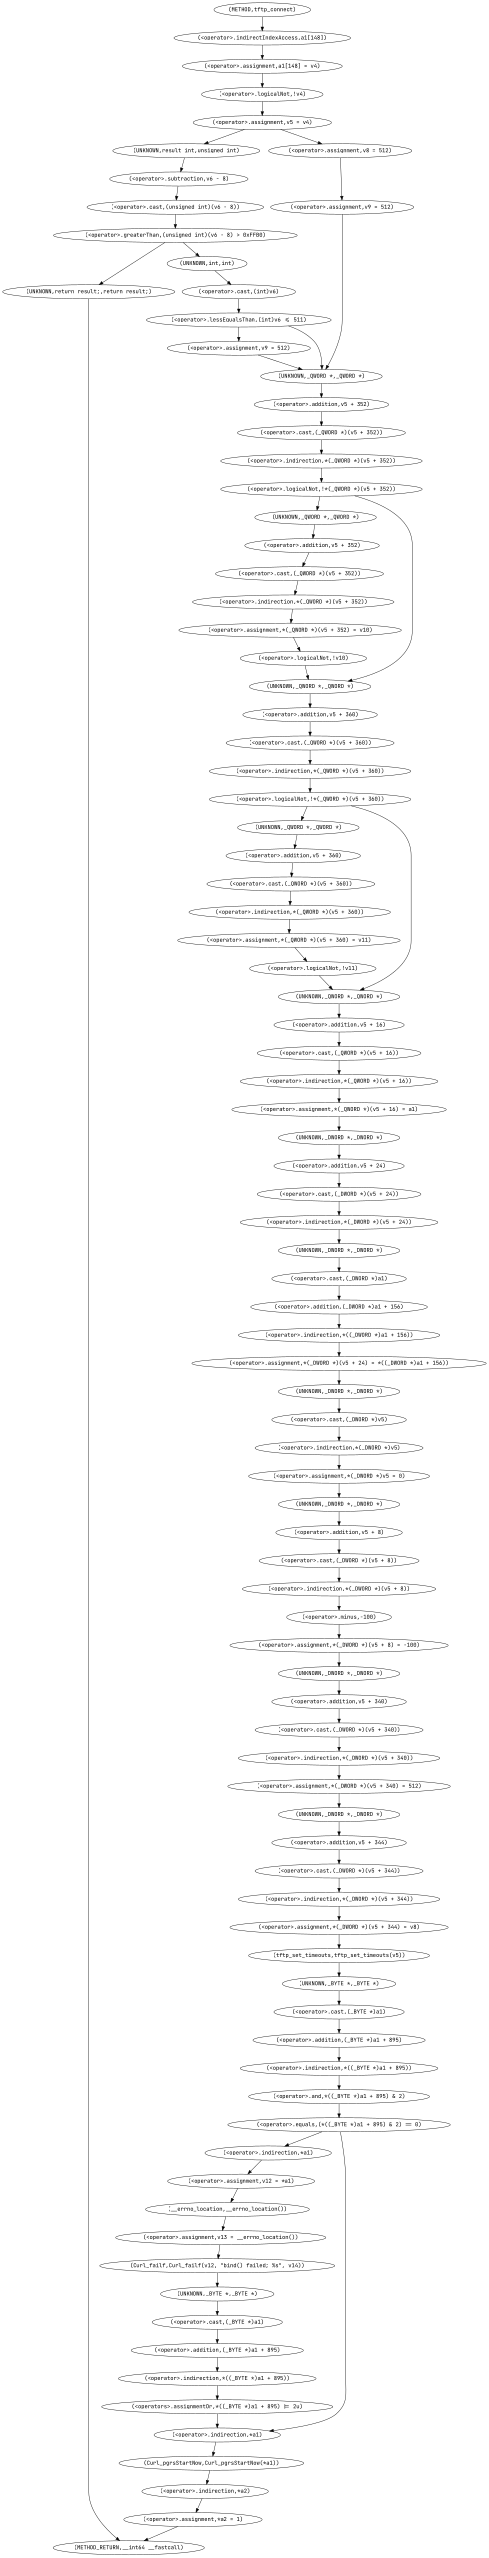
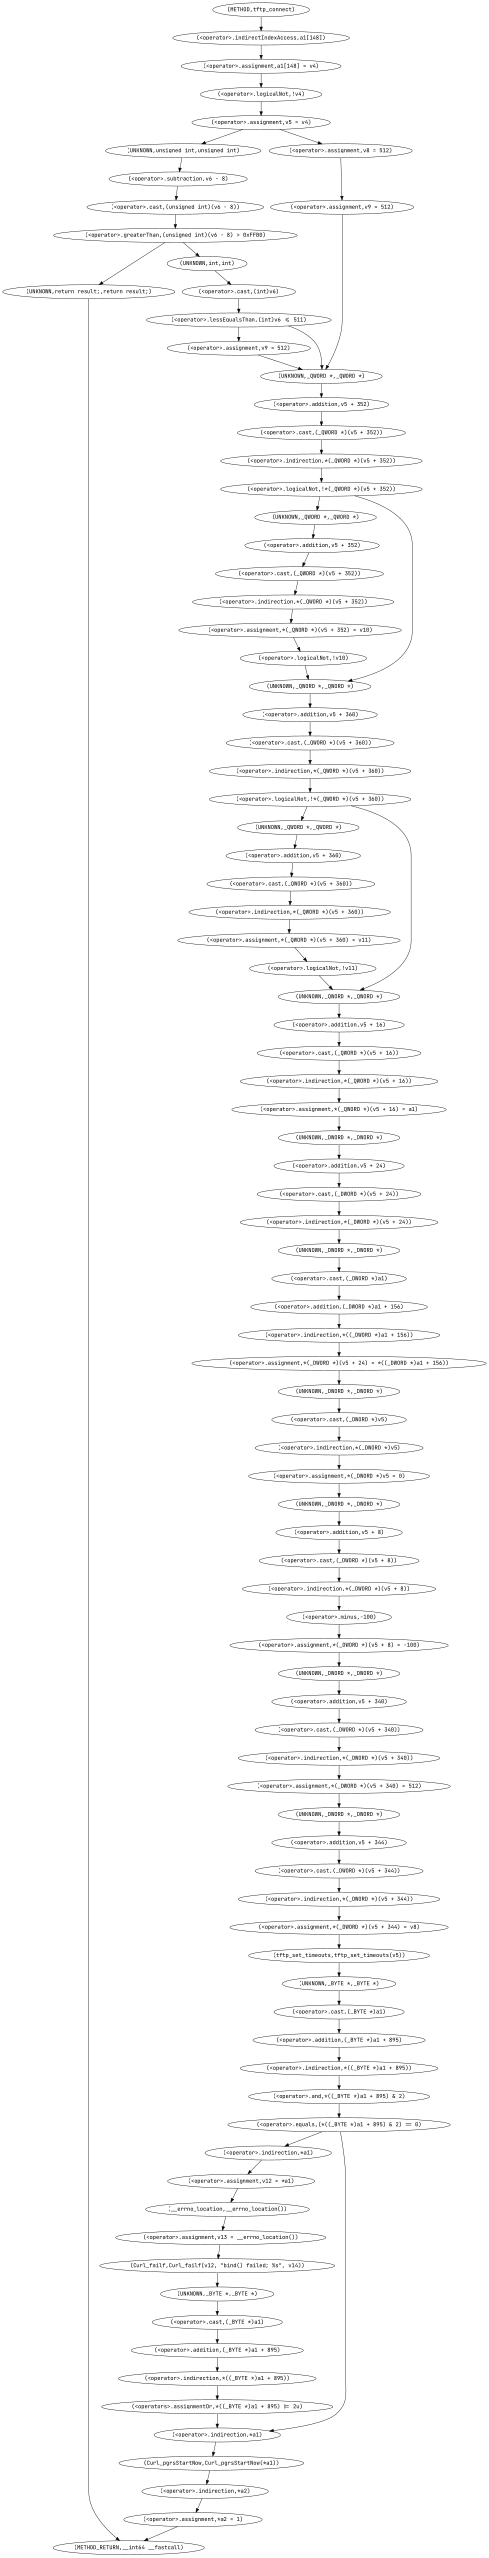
  digraph {
    fontname="JetBrains Mono"
    node [fontname="JetBrains Mono"]
    edge [fontname="JetBrains Mono"]
    n1 [label="(<operator>.assignment,a1[148] = v4)"]
    n2 [label="(<operator>.logicalNot,!v4)"]
    n3 [label="(<operator>.assignment,v5 = v4)"]
    n4 [label="(<operator>.indirectIndexAccess,a1[148])"]
-   n5 [label="(UNKNOWN,result int,unsigned int)"]
+   n5 [label="(UNKNOWN,unsigned int,unsigned int)"]
    n6 [label="(<operator>.assignment,v8 = 512)"]
    n7 [label="(<operator>.subtraction,v6 - 8)"]
    n8 [label="(<operator>.assignment,v9 = 512)"]
    n9 [label="(<operator>.greaterThan,(unsigned int)(v6 - 8) > 0xFFB0)"]
    n10 [label="(UNKNOWN,return result;,return result;)"]
    n11 [label="(UNKNOWN,int,int)"]
    n12 [label="(METHOD_RETURN,__int64 __fastcall)"]
    n13 [label="(<operator>.cast,(int)v6)"]
    n14 [label="(<operator>.cast,(unsigned int)(v6 - 8))"]
    n15 [label="(<operator>.lessEqualsThan,(int)v6 <= 511)"]
    n16 [label="(<operator>.assignment,v9 = 512)"]
    n17 [label="(UNKNOWN,_QWORD *,_QWORD *)"]
    n18 [label="(<operator>.addition,v5 + 352)"]
    n19 [label="(<operator>.logicalNot,!*(_QWORD *)(v5 + 352))"]
    n20 [label="(UNKNOWN,_QWORD *,_QWORD *)"]
    n21 [label="(UNKNOWN,_QWORD *,_QWORD *)"]
    n22 [label="(<operator>.addition,v5 + 352)"]
    n23 [label="(<operator>.addition,v5 + 360)"]
    n24 [label="(<operator>.indirection,*(_QWORD *)(v5 + 352))"]
    n25 [label="(<operator>.cast,(_QWORD *)(v5 + 352))"]
    n26 [label="(<operator>.assignment,*(_QWORD *)(v5 + 352) = v10)"]
    n27 [label="(<operator>.logicalNot,!v10)"]
    n28 [label="(<operator>.indirection,*(_QWORD *)(v5 + 352))"]
    n29 [label="(<operator>.cast,(_QWORD *)(v5 + 352))"]
    n30 [label="(<operator>.logicalNot,!*(_QWORD *)(v5 + 360))"]
    n31 [label="(UNKNOWN,_QWORD *,_QWORD *)"]
    n32 [label="(UNKNOWN,_QWORD *,_QWORD *)"]
    n33 [label="(<operator>.addition,v5 + 360)"]
    n34 [label="(<operator>.addition,v5 + 16)"]
    n35 [label="(<operator>.indirection,*(_QWORD *)(v5 + 360))"]
    n36 [label="(<operator>.cast,(_QWORD *)(v5 + 360))"]
    n37 [label="(<operator>.assignment,*(_QWORD *)(v5 + 360) = v11)"]
    n38 [label="(<operator>.logicalNot,!v11)"]
    n39 [label="(<operator>.indirection,*(_QWORD *)(v5 + 360))"]
    n40 [label="(<operator>.cast,(_QWORD *)(v5 + 360))"]
    n41 [label="(<operator>.assignment,*(_QWORD *)(v5 + 16) = a1)"]
    n42 [label="(UNKNOWN,_DWORD *,_DWORD *)"]
    n43 [label="(<operator>.addition,v5 + 24)"]
    n44 [label="(<operator>.indirection,*(_QWORD *)(v5 + 16))"]
    n45 [label="(<operator>.cast,(_QWORD *)(v5 + 16))"]
    n46 [label="(<operator>.assignment,*(_DWORD *)(v5 + 24) = *((_DWORD *)a1 + 156))"]
    n47 [label="(UNKNOWN,_DWORD *,_DWORD *)"]
    n48 [label="(<operator>.cast,(_DWORD *)v5)"]
    n49 [label="(<operator>.indirection,*(_DWORD *)(v5 + 24))"]
    n50 [label="(UNKNOWN,_DWORD *,_DWORD *)"]
    n51 [label="(<operator>.cast,(_DWORD *)a1)"]
    n52 [label="(<operator>.cast,(_DWORD *)(v5 + 24))"]
    n53 [label="(<operator>.indirection,*((_DWORD *)a1 + 156))"]
    n54 [label="(<operator>.addition,(_DWORD *)a1 + 156)"]
    n55 [label="(<operator>.assignment,*(_DWORD *)v5 = 0)"]
    n56 [label="(UNKNOWN,_DWORD *,_DWORD *)"]
    n57 [label="(<operator>.addition,v5 + 8)"]
    n58 [label="(<operator>.indirection,*(_DWORD *)v5)"]
    n59 [label="(<operator>.assignment,*(_DWORD *)(v5 + 8) = -100)"]
    n60 [label="(UNKNOWN,_DWORD *,_DWORD *)"]
    n61 [label="(<operator>.addition,v5 + 340)"]
    n62 [label="(<operator>.indirection,*(_DWORD *)(v5 + 8))"]
    n63 [label="(<operator>.minus,-100)"]
    n64 [label="(<operator>.cast,(_DWORD *)(v5 + 8))"]
    n65 [label="(<operator>.assignment,*(_DWORD *)(v5 + 340) = 512)"]
    n66 [label="(UNKNOWN,_DWORD *,_DWORD *)"]
    n67 [label="(<operator>.addition,v5 + 344)"]
    n68 [label="(<operator>.indirection,*(_DWORD *)(v5 + 340))"]
    n69 [label="(<operator>.cast,(_DWORD *)(v5 + 340))"]
    n70 [label="(<operator>.assignment,*(_DWORD *)(v5 + 344) = v8)"]
    n71 [label="(tftp_set_timeouts,tftp_set_timeouts(v5))"]
    n72 [label="(UNKNOWN,_BYTE *,_BYTE *)"]
    n73 [label="(<operator>.indirection,*(_DWORD *)(v5 + 344))"]
    n74 [label="(<operator>.cast,(_DWORD *)(v5 + 344))"]
    n75 [label="(<operator>.cast,(_BYTE *)a1)"]
    n76 [label="(<operator>.equals,(*((_BYTE *)a1 + 895) & 2) == 0)"]
    n77 [label="(<operator>.indirection,*a1)"]
    n78 [label="(<operator>.indirection,*a1)"]
    n79 [label="(<operator>.assignment,v12 = *a1)"]
    n80 [label="(Curl_pgrsStartNow,Curl_pgrsStartNow(*a1))"]
    n81 [label="(<operator>.and,*((_BYTE *)a1 + 895) & 2)"]
    n82 [label="(<operator>.indirection,*((_BYTE *)a1 + 895))"]
    n83 [label="(<operator>.addition,(_BYTE *)a1 + 895)"]
    n84 [label="(__errno_location,__errno_location())"]
    n85 [label="(<operator>.assignment,v13 = __errno_location())"]
    n86 [label="(Curl_failf,Curl_failf(v12, \"bind() failed; %s\", v14))"]
    n87 [label="(UNKNOWN,_BYTE *,_BYTE *)"]
    n88 [label="(<operator>.cast,(_BYTE *)a1)"]
    n89 [label="(<operators>.assignmentOr,*((_BYTE *)a1 + 895) |= 2u)"]
    n90 [label="(<operator>.indirection,*((_BYTE *)a1 + 895))"]
    n91 [label="(<operator>.addition,(_BYTE *)a1 + 895)"]
    n92 [label="(<operator>.indirection,*a2)"]
    n93 [label="(<operator>.assignment,*a2 = 1)"]
    n94 [label="(METHOD,tftp_connect)"]
    n1 -> n2
    n2 -> n3
    n3 -> n5
    n3 -> n6
    n4 -> n1
    n5 -> n7
    n6 -> n8
    n7 -> n14
    n8 -> n17
    n9 -> n10
    n9 -> n11
    n10 -> n12
    n11 -> n13
    n13 -> n15
    n14 -> n9
    n15 -> n16
    n15 -> n17
    n16 -> n17
    n17 -> n18
    n18 -> n25
    n19 -> n20
    n19 -> n21
    n20 -> n22
    n21 -> n23
    n22 -> n29
    n23 -> n36
    n24 -> n19
    n25 -> n24
    n26 -> n27
    n27 -> n21
    n28 -> n26
    n29 -> n28
    n30 -> n31
    n30 -> n32
    n31 -> n33
    n32 -> n34
    n33 -> n40
    n34 -> n45
    n35 -> n30
    n36 -> n35
    n37 -> n38
    n38 -> n32
    n39 -> n37
    n40 -> n39
    n41 -> n42
    n42 -> n43
    n43 -> n52
    n44 -> n41
    n45 -> n44
    n46 -> n47
    n47 -> n48
    n48 -> n58
    n49 -> n50
    n50 -> n51
    n51 -> n54
    n52 -> n49
    n53 -> n46
    n54 -> n53
    n55 -> n56
    n56 -> n57
    n57 -> n64
    n58 -> n55
    n59 -> n60
    n60 -> n61
    n61 -> n69
    n62 -> n63
    n63 -> n59
    n64 -> n62
    n65 -> n66
    n66 -> n67
    n67 -> n74
    n68 -> n65
    n69 -> n68
    n70 -> n71
    n71 -> n72
    n72 -> n75
    n73 -> n70
    n74 -> n73
    n75 -> n83
    n76 -> n77
    n76 -> n78
    n77 -> n79
    n78 -> n80
    n79 -> n84
    n80 -> n92
    n81 -> n76
    n82 -> n81
    n83 -> n82
    n84 -> n85
    n85 -> n86
    n86 -> n87
    n87 -> n88
    n88 -> n91
    n89 -> n78
    n90 -> n89
    n91 -> n90
    n92 -> n93
    n93 -> n12
    n94 -> n4
  }
